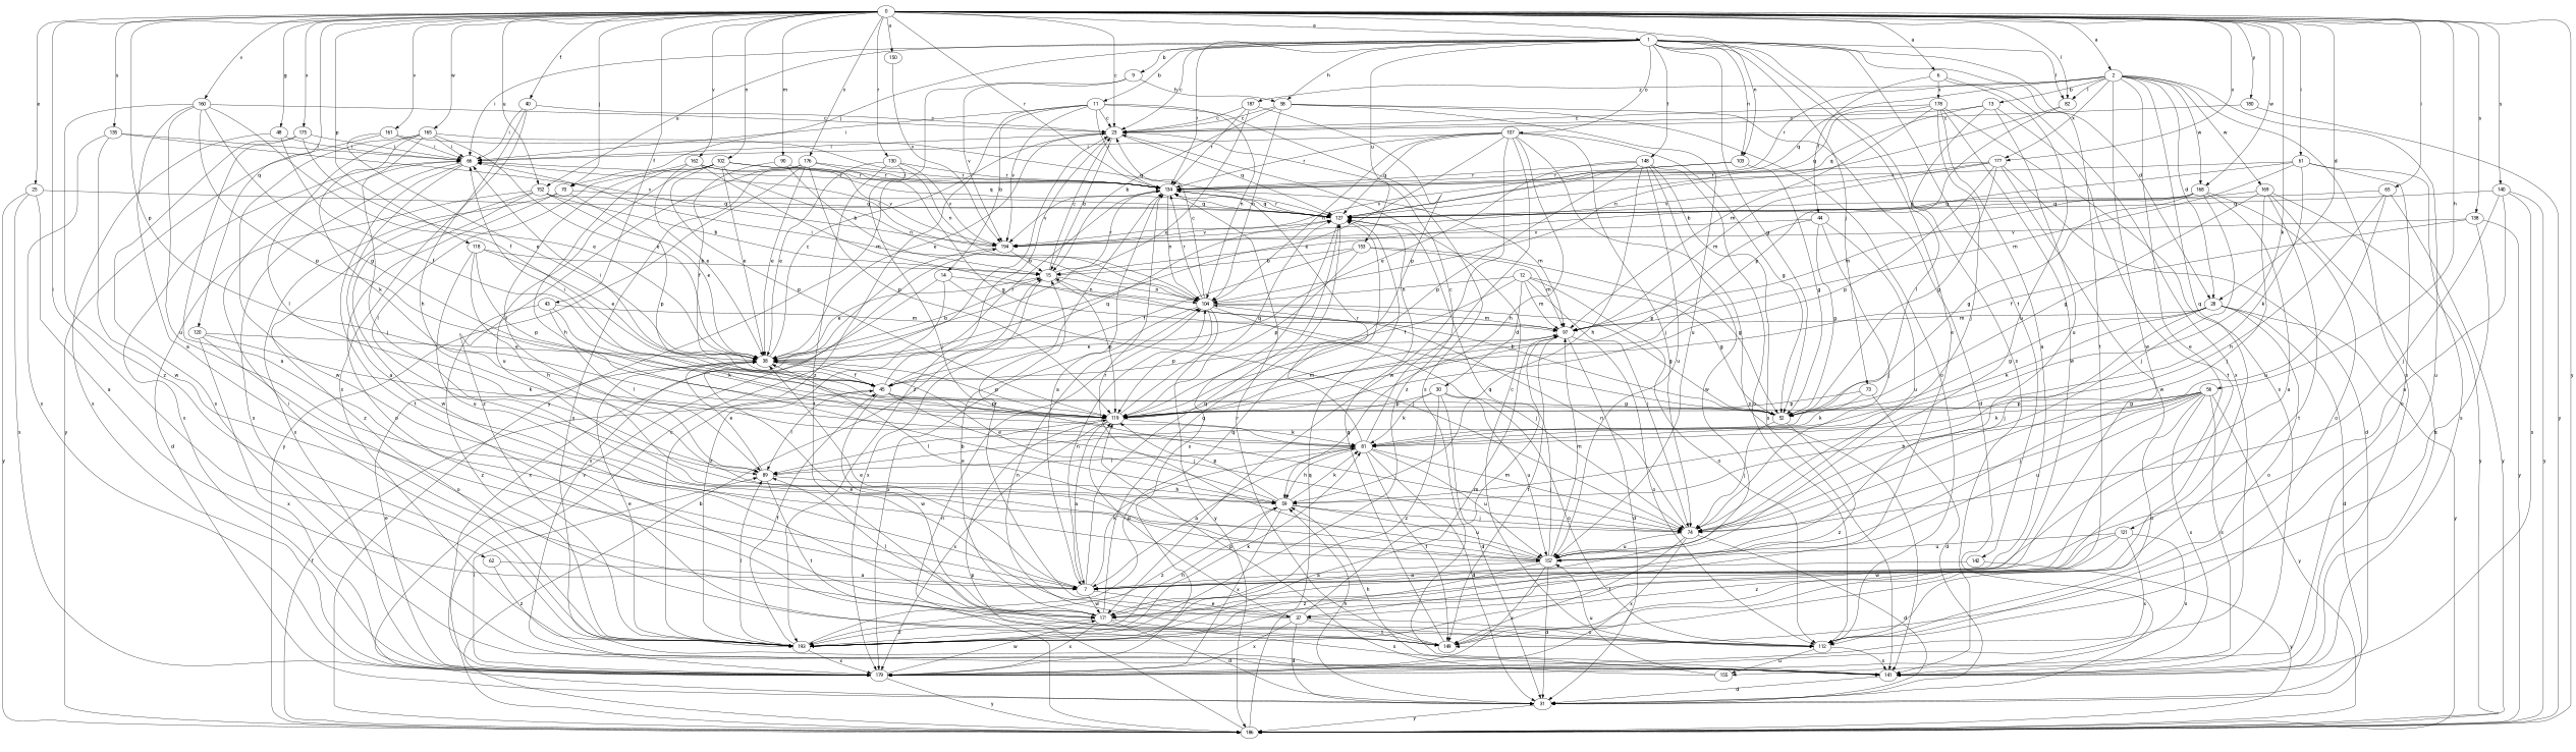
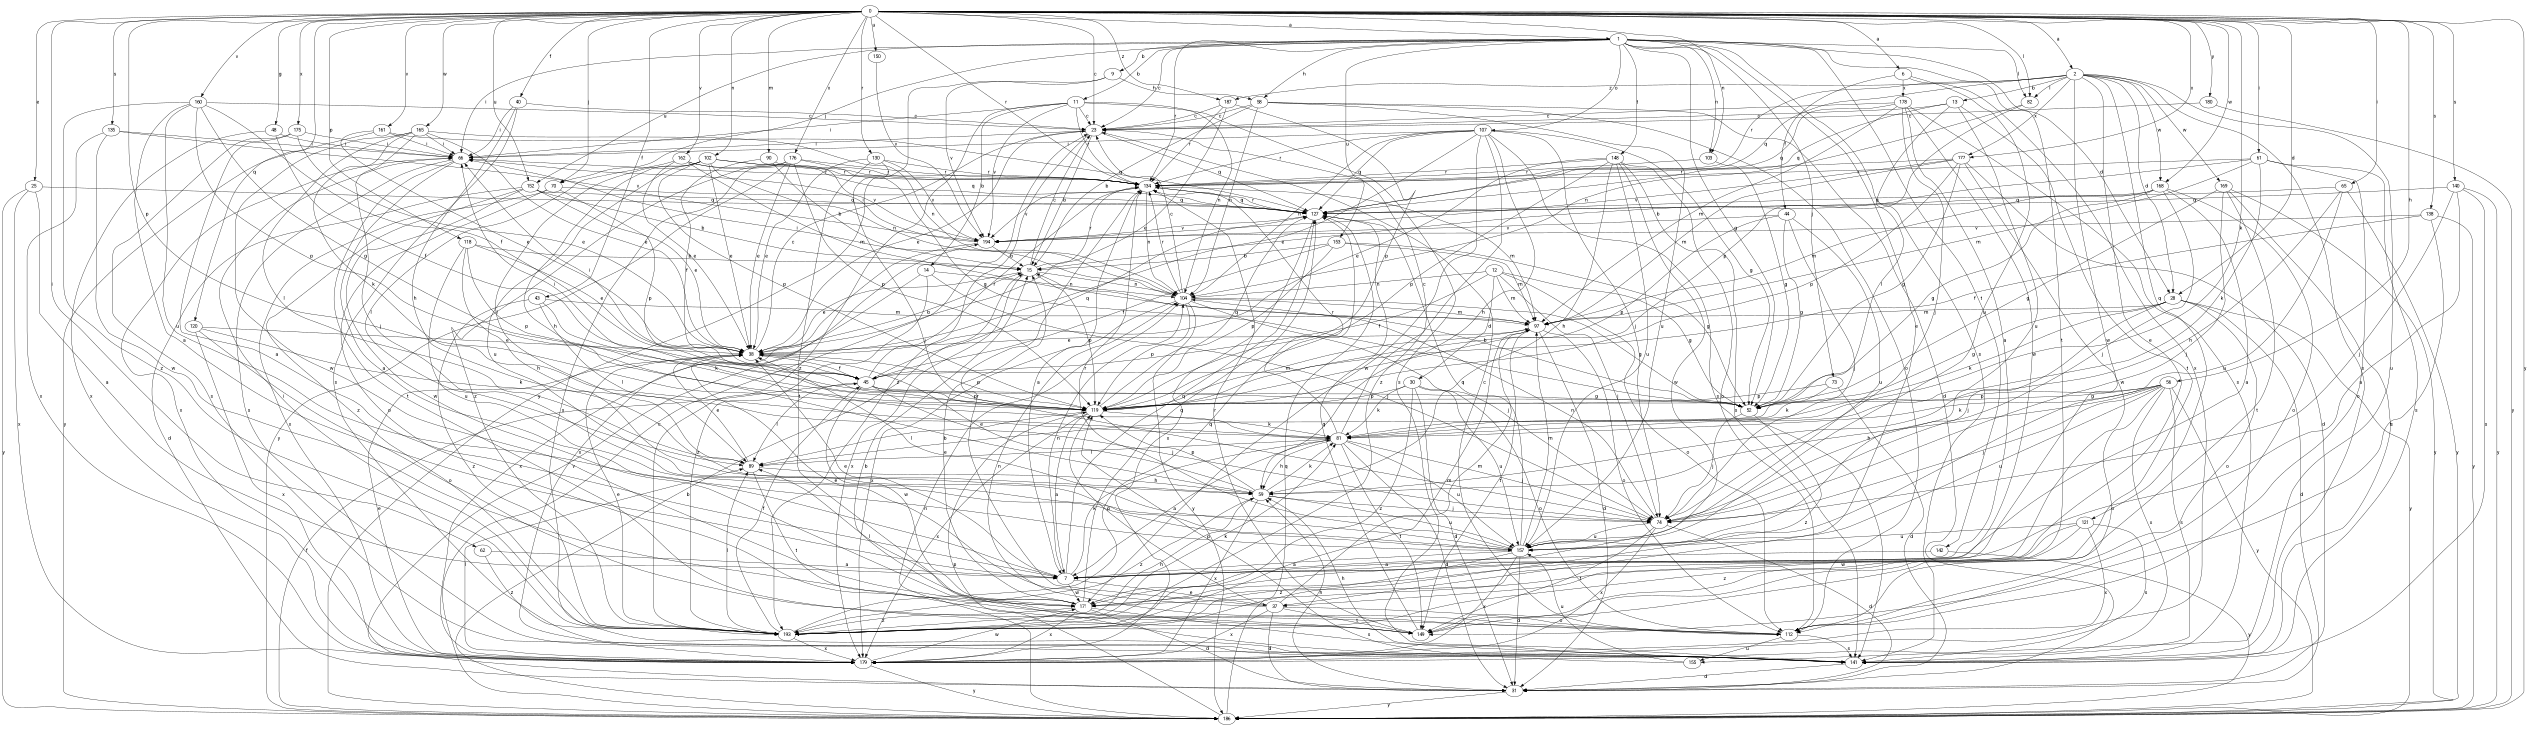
  strict digraph {
    fontname=Roboto
    node [fontname=Roboto]
    edge [fontname=Roboto]
    0
    1
    2
    6
    23
    28
    n7 [label=25]
    40
    43
    48
    56
    61
    62
    65
    70
    81
    82
    90
    102
    103
    118
    119
    120
    130
    134
    135
    138
    140
    150
    152
    160
    161
    162
    165
    168
    175
    176
    177
    180
    186
    187
    9
    11
    37
    52
    58
    66
    73
    107
    141
    142
    148
    149
    153
    13
    121
    127
    155
    169
    171
    44
    157
    178
    179
    38
    193
    15
    74
    97
    112
    31
    7
    59
    89
    45
    104
    n77 [label=194]
    14
    12
    30
    0 -> 1 [label=a]
    0 -> 2 [label=a]
    0 -> 6 [label=a]
    0 -> 23 [label=c]
    0 -> 28 [label=d]
    0 -> n7 [label=e]
    0 -> 40 [label=f]
    0 -> 43 [label=f]
    0 -> 48 [label=g]
    0 -> 56 [label=h]
    0 -> 61 [label=i]
    0 -> 62 [label=i]
    0 -> 65 [label=i]
    0 -> 70 [label=j]
    0 -> 81 [label=k]
    0 -> 82 [label=l]
    0 -> 90 [label=m]
    0 -> 102 [label=n]
    0 -> 103 [label=n]
    0 -> 118 [label=p]
    0 -> 119 [label=p]
    0 -> 120 [label=q]
    0 -> 130 [label=r]
    0 -> 134 [label=r]
    0 -> 135 [label=s]
    0 -> 138 [label=s]
    0 -> 140 [label=s]
    0 -> 150 [label=u]
    0 -> 152 [label=u]
    0 -> 160 [label=v]
    0 -> 161 [label=v]
    0 -> 162 [label=v]
    0 -> 165 [label=w]
    0 -> 168 [label=w]
    0 -> 175 [label=x]
    0 -> 176 [label=x]
    0 -> 177 [label=x]
    0 -> 180 [label=y]
    0 -> 186 [label=y]
+   0 -> 187 [label=z]
    1 -> 23 [label=c]
    1 -> 28 [label=d]
    1 -> 70 [label=j]
    1 -> 82 [label=l]
    1 -> 103 [label=n]
    1 -> 134 [label=r]
    1 -> 152 [label=u]
    1 -> 9 [label=b]
    1 -> 11 [label=b]
    1 -> 37 [label=e]
    1 -> 52 [label=g]
    1 -> 58 [label=h]
    1 -> 66 [label=i]
    1 -> 73 [label=j]
    1 -> 107 [label=o]
    1 -> 141 [label=s]
    1 -> 142 [label=t]
    1 -> 148 [label=t]
    1 -> 149 [label=t]
    1 -> 153 [label=u]
    2 -> 28 [label=d]
    2 -> 82 [label=l]
    2 -> 134 [label=r]
    2 -> 168 [label=w]
    2 -> 177 [label=x]
    2 -> 187 [label=z]
    2 -> 37 [label=e]
    2 -> 141 [label=s]
    2 -> 13 [label=b]
    2 -> 121 [label=q]
    2 -> 127 [label=q]
    2 -> 155 [label=u]
    2 -> 169 [label=w]
    2 -> 171 [label=w]
    6 -> 44 [label=f]
    6 -> 157 [label=u]
    6 -> 178 [label=x]
    6 -> 179 [label=x]
    23 -> 66 [label=i]
    23 -> 127 [label=q]
    23 -> 38 [label=e]
    23 -> 193 [label=z]
    23 -> 15 [label=b]
    28 -> 81 [label=k]
    28 -> 186 [label=y]
    28 -> 52 [label=g]
    28 -> 74 [label=j]
    28 -> 97 [label=m]
    28 -> 112 [label=o]
    28 -> 31 [label=d]
    n7 -> 186 [label=y]
    n7 -> 127 [label=q]
    n7 -> 179 [label=x]
    n7 -> 7 [label=a]
    40 -> 23 [label=c]
    40 -> 66 [label=i]
    40 -> 141 [label=s]
    40 -> 59 [label=h]
    43 -> 81 [label=k]
    43 -> 193 [label=z]
    43 -> 97 [label=m]
    43 -> 89 [label=l]
    48 -> 66 [label=i]
    48 -> 179 [label=x]
    48 -> 45 [label=f]
    56 -> 81 [label=k]
    56 -> 119 [label=p]
    56 -> 186 [label=y]
    56 -> 52 [label=g]
    56 -> 141 [label=s]
    56 -> 157 [label=u]
    56 -> 179 [label=x]
    56 -> 74 [label=j]
    56 -> 112 [label=o]
    56 -> 59 [label=h]
    61 -> 81 [label=k]
    61 -> 134 [label=r]
    61 -> 141 [label=s]
    61 -> 15 [label=b]
    61 -> 97 [label=m]
    61 -> 112 [label=o]
    62 -> 193 [label=z]
    62 -> 7 [label=a]
    65 -> 186 [label=y]
    65 -> 127 [label=q]
    65 -> 157 [label=u]
    65 -> 59 [label=h]
    70 -> 119 [label=p]
    70 -> 127 [label=q]
    70 -> 179 [label=x]
    70 -> 112 [label=o]
    81 -> 23 [label=c]
    81 -> 134 [label=r]
    81 -> 149 [label=t]
    81 -> 157 [label=u]
    81 -> 74 [label=j]
    81 -> 31 [label=d]
    81 -> 7 [label=a]
    81 -> 59 [label=h]
    81 -> 89 [label=l]
    82 -> 119 [label=p]
    82 -> 104 [label=n]
    90 -> 134 [label=r]
    90 -> 15 [label=b]
    90 -> 45 [label=f]
    102 -> 119 [label=p]
    102 -> 134 [label=r]
    102 -> 157 [label=u]
    102 -> 38 [label=e]
    102 -> 59 [label=h]
    102 -> 89 [label=l]
    102 -> 104 [label=n]
    102 -> n77 [label=v]
    103 -> 134 [label=r]
    103 -> 52 [label=g]
-   103 -> n77 [label=v]
    118 -> 119 [label=p]
    118 -> 157 [label=u]
    118 -> 38 [label=e]
    118 -> 15 [label=b]
    118 -> 59 [label=h]
    119 -> 81 [label=k]
    119 -> 66 [label=i]
    119 -> 127 [label=q]
    119 -> 179 [label=x]
    119 -> 97 [label=m]
    119 -> 7 [label=a]
    119 -> 89 [label=l]
    120 -> 81 [label=k]
    120 -> 179 [label=x]
    120 -> 38 [label=e]
    120 -> 112 [label=o]
    130 -> 134 [label=r]
    130 -> 149 [label=t]
    130 -> 38 [label=e]
    130 -> 74 [label=j]
    130 -> n77 [label=v]
    134 -> 127 [label=q]
    134 -> 97 [label=m]
    134 -> 7 [label=a]
    134 -> 104 [label=n]
    134 -> n77 [label=v]
    135 -> 66 [label=i]
    135 -> 171 [label=w]
    135 -> 179 [label=x]
    135 -> n77 [label=v]
    138 -> 186 [label=y]
    138 -> 149 [label=t]
    138 -> 45 [label=f]
    138 -> n77 [label=v]
    140 -> 186 [label=y]
    140 -> 141 [label=s]
    140 -> 127 [label=q]
    140 -> 74 [label=j]
    140 -> 7 [label=a]
    150 -> n77 [label=v]
    152 -> 127 [label=q]
    152 -> 171 [label=w]
    152 -> 38 [label=e]
    152 -> 193 [label=z]
    152 -> 15 [label=b]
    152 -> 31 [label=d]
    160 -> 23 [label=c]
    160 -> 119 [label=p]
    160 -> 52 [label=g]
    160 -> 157 [label=u]
    160 -> 193 [label=z]
    160 -> 7 [label=a]
    160 -> 45 [label=f]
    161 -> 186 [label=y]
    161 -> 66 [label=i]
    161 -> 127 [label=q]
    161 -> 38 [label=e]
    162 -> 134 [label=r]
    162 -> 127 [label=q]
    162 -> 38 [label=e]
    162 -> 97 [label=m]
    162 -> 89 [label=l]
    165 -> 81 [label=k]
    165 -> 66 [label=i]
    165 -> 171 [label=w]
    165 -> 38 [label=e]
    165 -> 74 [label=j]
    165 -> 89 [label=l]
    165 -> 104 [label=n]
    168 -> 52 [label=g]
    168 -> 127 [label=q]
    168 -> 74 [label=j]
    168 -> 97 [label=m]
    168 -> 112 [label=o]
    168 -> 7 [label=a]
    175 -> 66 [label=i]
    175 -> 141 [label=s]
    175 -> 38 [label=e]
    175 -> 7 [label=a]
    176 -> 119 [label=p]
    176 -> 134 [label=r]
    176 -> 186 [label=y]
    176 -> 52 [label=g]
    176 -> 141 [label=s]
    176 -> 38 [label=e]
    176 -> 193 [label=z]
    177 -> 119 [label=p]
    177 -> 134 [label=r]
    177 -> 52 [label=g]
    177 -> 171 [label=w]
    177 -> 97 [label=m]
    177 -> 31 [label=d]
    177 -> n77 [label=v]
    180 -> 23 [label=c]
    180 -> 186 [label=y]
    186 -> 23 [label=c]
    186 -> 119 [label=p]
    186 -> 127 [label=q]
    186 -> 15 [label=b]
    186 -> 45 [label=f]
    186 -> 104 [label=n]
    187 -> 23 [label=c]
    187 -> 119 [label=p]
    187 -> 134 [label=r]
    187 -> 38 [label=e]
    9 -> 186 [label=y]
    9 -> 58 [label=h]
    9 -> n77 [label=v]
    11 -> 23 [label=c]
    11 -> 134 [label=r]
    11 -> 66 [label=i]
    11 -> 141 [label=s]
    11 -> 193 [label=z]
    11 -> 104 [label=n]
    11 -> n77 [label=v]
    11 -> 14 [label=b]
    37 -> 119 [label=p]
    37 -> 134 [label=r]
    37 -> 149 [label=t]
    37 -> 179 [label=x]
    37 -> 38 [label=e]
    37 -> 97 [label=m]
    37 -> 112 [label=o]
    37 -> 31 [label=d]
    52 -> 193 [label=z]
    52 -> 15 [label=b]
    52 -> 74 [label=j]
    58 -> 23 [label=c]
    58 -> 157 [label=u]
    58 -> 15 [label=b]
    58 -> 112 [label=o]
    58 -> 31 [label=d]
    58 -> 104 [label=n]
    66 -> 134 [label=r]
    66 -> 141 [label=s]
    66 -> 149 [label=t]
    66 -> 179 [label=x]
    66 -> 7 [label=a]
    73 -> 81 [label=k]
    73 -> 119 [label=p]
    73 -> 31 [label=d]
    107 -> 134 [label=r]
    107 -> 52 [label=g]
    107 -> 66 [label=i]
    107 -> 141 [label=s]
    107 -> 127 [label=q]
    107 -> 171 [label=w]
    107 -> 38 [label=e]
    107 -> 193 [label=z]
    107 -> 74 [label=j]
    107 -> 59 [label=h]
    107 -> 104 [label=n]
+   141 -> 15 [label=b]
    141 -> 31 [label=d]
    141 -> 59 [label=h]
    142 -> 186 [label=y]
    142 -> 7 [label=a]
    148 -> 119 [label=p]
    148 -> 134 [label=r]
    148 -> 141 [label=s]
    148 -> 171 [label=w]
    148 -> 157 [label=u]
    148 -> 38 [label=e]
    148 -> 112 [label=o]
    148 -> 59 [label=h]
    149 -> 134 [label=r]
    149 -> 127 [label=q]
    153 -> 119 [label=p]
    153 -> 52 [label=g]
    153 -> 15 [label=b]
    153 -> 97 [label=m]
    153 -> 45 [label=f]
    13 -> 23 [label=c]
    13 -> 149 [label=t]
    13 -> 127 [label=q]
    13 -> 157 [label=u]
    13 -> 89 [label=l]
    121 -> 141 [label=s]
    121 -> 171 [label=w]
    121 -> 157 [label=u]
    121 -> 179 [label=x]
    121 -> 193 [label=z]
    127 -> 134 [label=r]
    127 -> 179 [label=x]
    127 -> n77 [label=v]
    155 -> 119 [label=p]
    155 -> 157 [label=u]
    169 -> 186 [label=y]
    169 -> 52 [label=g]
    169 -> 141 [label=s]
    169 -> 149 [label=t]
-   169 -> 127 [label=q]
    169 -> 74 [label=j]
    171 -> 141 [label=s]
    171 -> 127 [label=q]
    171 -> 179 [label=x]
    171 -> 193 [label=z]
    171 -> 15 [label=b]
    171 -> 31 [label=d]
    171 -> 89 [label=l]
    44 -> 119 [label=p]
    44 -> 52 [label=g]
    44 -> 157 [label=u]
    44 -> 74 [label=j]
    44 -> n77 [label=v]
    157 -> 134 [label=r]
    157 -> 127 [label=q]
    157 -> 179 [label=x]
    157 -> 38 [label=e]
    157 -> 193 [label=z]
    157 -> 97 [label=m]
    157 -> 31 [label=d]
    157 -> 7 [label=a]
    178 -> 23 [label=c]
    178 -> 141 [label=s]
    178 -> 127 [label=q]
    178 -> 171 [label=w]
    178 -> 74 [label=j]
    178 -> 97 [label=m]
    178 -> 7 [label=a]
    179 -> 186 [label=y]
    179 -> 171 [label=w]
    179 -> 38 [label=e]
    179 -> 89 [label=l]
    38 -> 23 [label=c]
    38 -> 119 [label=p]
    38 -> 15 [label=b]
    38 -> 45 [label=f]
    193 -> 81 [label=k]
    193 -> 66 [label=i]
    193 -> 127 [label=q]
    193 -> 179 [label=x]
    193 -> 38 [label=e]
    193 -> 97 [label=m]
    193 -> 59 [label=h]
    193 -> 89 [label=l]
    193 -> 45 [label=f]
    15 -> 23 [label=c]
    15 -> 119 [label=p]
    15 -> 134 [label=r]
    15 -> 179 [label=x]
    15 -> 38 [label=e]
    15 -> 104 [label=n]
    74 -> 149 [label=t]
    74 -> 157 [label=u]
    74 -> 179 [label=x]
    74 -> 31 [label=d]
    74 -> 104 [label=n]
    97 -> 149 [label=t]
    97 -> 38 [label=e]
    97 -> 112 [label=o]
    97 -> 31 [label=d]
    112 -> 23 [label=c]
    112 -> 141 [label=s]
    112 -> 155 [label=u]
    112 -> 104 [label=n]
    31 -> 186 [label=y]
    31 -> 59 [label=h]
    31 -> n77 [label=v]
    7 -> 81 [label=k]
    7 -> 37 [label=e]
    7 -> 127 [label=q]
    7 -> 171 [label=w]
    7 -> 38 [label=e]
    7 -> 104 [label=n]
    59 -> 81 [label=k]
    59 -> 119 [label=p]
    59 -> 157 [label=u]
    59 -> 179 [label=x]
    59 -> 38 [label=e]
    59 -> 193 [label=z]
    59 -> 74 [label=j]
    89 -> 149 [label=t]
    89 -> 38 [label=e]
    89 -> 59 [label=h]
    45 -> 119 [label=p]
    45 -> 134 [label=r]
    45 -> 52 [label=g]
    45 -> 66 [label=i]
    45 -> 127 [label=q]
    45 -> 171 [label=w]
    45 -> 74 [label=j]
    45 -> 89 [label=l]
    104 -> 23 [label=c]
    104 -> 119 [label=p]
    104 -> 134 [label=r]
    104 -> 186 [label=y]
    104 -> 52 [label=g]
    104 -> 66 [label=i]
    104 -> 179 [label=x]
    104 -> 74 [label=j]
    104 -> 97 [label=m]
    n77 -> 66 [label=i]
    n77 -> 179 [label=x]
    n77 -> 15 [label=b]
    14 -> 179 [label=x]
    14 -> 193 [label=z]
    14 -> 74 [label=j]
    14 -> 104 [label=n]
    12 -> 52 [label=g]
    12 -> 74 [label=j]
    12 -> 97 [label=m]
    12 -> 112 [label=o]
    12 -> 45 [label=f]
    12 -> 104 [label=n]
    12 -> 30 [label=d]
    30 -> 81 [label=k]
    30 -> 119 [label=p]
    30 -> 157 [label=u]
    30 -> 193 [label=z]
    30 -> 112 [label=o]
    30 -> 31 [label=d]
  }
